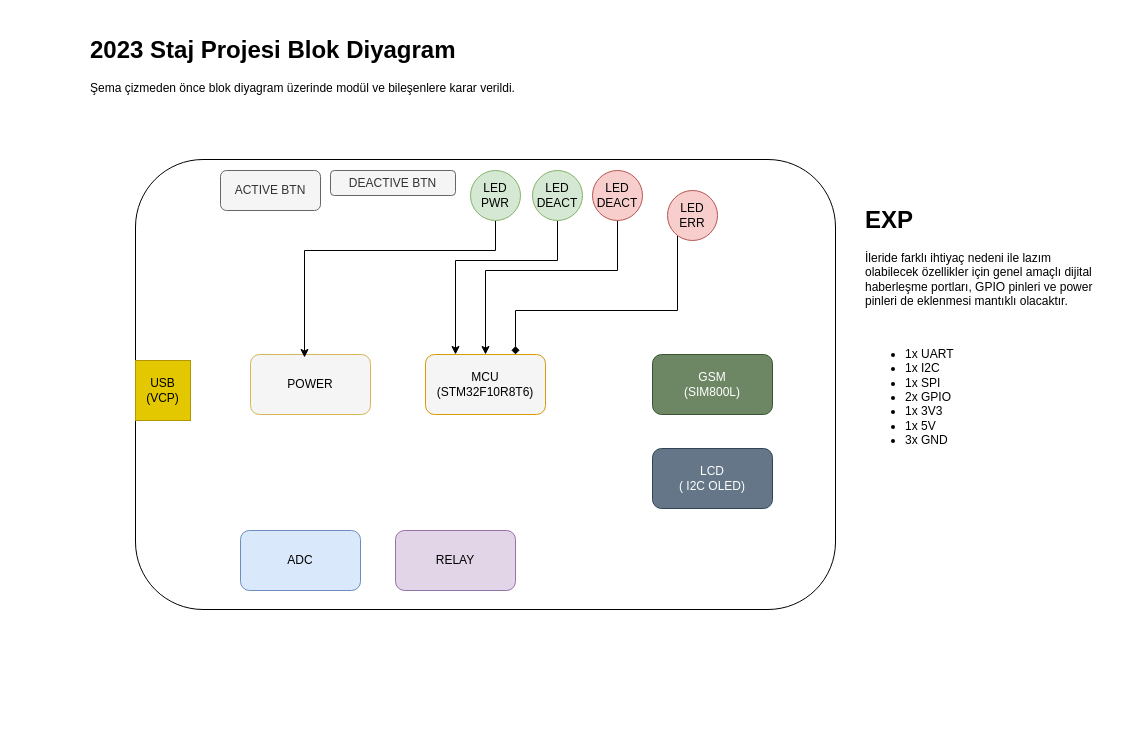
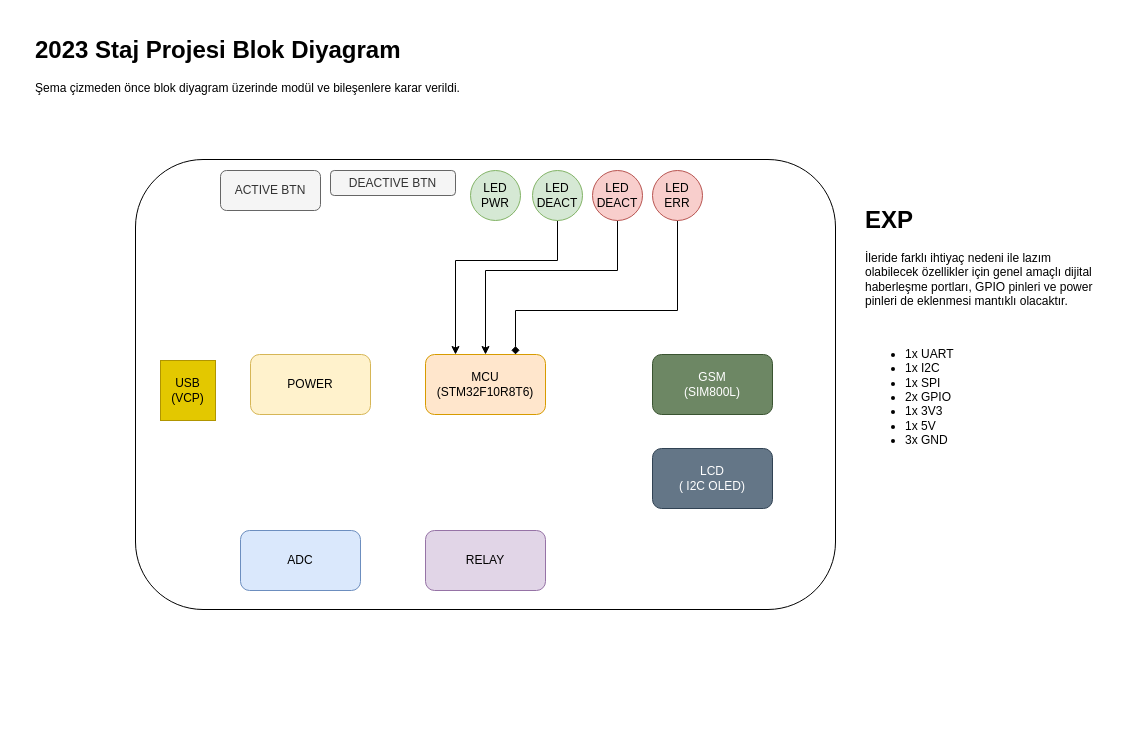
  <mxCell id="0" />
  <mxCell id="1" parent="0" />
  <mxCell id="2" value="m" style="rounded=0;whiteSpace=wrap;html=1;strokeColor=none;" parent="1" vertex="1"><mxGeometry x="20" y="20" width="1090" height="710" as="geometry" /></mxCell>
  <mxCell id="3" value="" style="rounded=1;whiteSpace=wrap;html=1;" parent="1" vertex="1"><mxGeometry x="135" y="159" width="700" height="450" as="geometry" /></mxCell>
- <mxCell id="4" value="MCU&lt;br&gt;(STM32F10R8T6)" style="rounded=1;whiteSpace=wrap;html=1;fillColor=#f5f5f5;strokeColor=#d79b00;" parent="1" vertex="1"><mxGeometry x="425" y="354" width="120" height="60" as="geometry" /></mxCell>
+ <mxCell id="4" value="MCU&lt;br&gt;(STM32F10R8T6)" style="rounded=1;whiteSpace=wrap;html=1;fillColor=#ffe6cc;strokeColor=#d79b00;" parent="1" vertex="1"><mxGeometry x="425" y="354" width="120" height="60" as="geometry" /></mxCell>
  <mxCell id="5" value="LCD&lt;br&gt;(&amp;nbsp;I2C OLED)" style="rounded=1;whiteSpace=wrap;html=1;fillColor=#647687;fontColor=#ffffff;strokeColor=#314354;" parent="1" vertex="1"><mxGeometry x="652" y="448" width="120" height="60" as="geometry" /></mxCell>
  <mxCell id="6" value="GSM&lt;br&gt;(SIM800L)" style="rounded=1;whiteSpace=wrap;html=1;fillColor=#6d8764;fontColor=#ffffff;strokeColor=#3A5431;" parent="1" vertex="1"><mxGeometry x="652" y="354" width="120" height="60" as="geometry" /></mxCell>
  <mxCell id="7" value="ADC" style="rounded=1;whiteSpace=wrap;html=1;fillColor=#dae8fc;strokeColor=#6c8ebf;" parent="1" vertex="1"><mxGeometry x="240" y="530" width="120" height="60" as="geometry" /></mxCell>
- <mxCell id="8" value="RELAY" style="rounded=1;whiteSpace=wrap;html=1;fillColor=#e1d5e7;strokeColor=#9673a6;" parent="1" vertex="1"><mxGeometry x="395" y="530" width="120" height="60" as="geometry" /></mxCell>
- <mxCell id="9" value="POWER" style="rounded=1;whiteSpace=wrap;html=1;fillColor=#f5f5f5;strokeColor=#d6b656;" parent="1" vertex="1"><mxGeometry x="250" y="354" width="120" height="60" as="geometry" /></mxCell>
- <mxCell id="10" value="USB&lt;br&gt;(VCP)" style="rounded=0;whiteSpace=wrap;html=1;fillColor=#e3c800;fontColor=#000000;strokeColor=#B09500;" parent="1" vertex="1"><mxGeometry x="135" y="360" width="55" height="60" as="geometry" /></mxCell>
+ <mxCell id="8" value="RELAY" style="rounded=1;whiteSpace=wrap;html=1;fillColor=#e1d5e7;strokeColor=#9673a6;" parent="1" vertex="1"><mxGeometry x="425" y="530" width="120" height="60" as="geometry" /></mxCell>
+ <mxCell id="9" value="POWER" style="rounded=1;whiteSpace=wrap;html=1;fillColor=#fff2cc;strokeColor=#d6b656;" parent="1" vertex="1"><mxGeometry x="250" y="354" width="120" height="60" as="geometry" /></mxCell>
+ <mxCell id="10" value="USB&lt;br&gt;(VCP)" style="rounded=0;whiteSpace=wrap;html=1;fillColor=#e3c800;fontColor=#000000;strokeColor=#B09500;" parent="1" vertex="1"><mxGeometry x="160" y="360" width="55" height="60" as="geometry" /></mxCell>
  <mxCell id="11" value="ACTIVE BTN" style="rounded=1;whiteSpace=wrap;html=1;fillColor=#f5f5f5;fontColor=#333333;strokeColor=#666666;" parent="1" vertex="1"><mxGeometry x="220" y="170" width="100" height="40" as="geometry" /></mxCell>
  <mxCell id="12" value="DEACTIVE BTN" style="rounded=1;whiteSpace=wrap;html=1;fillColor=#f5f5f5;fontColor=#333333;strokeColor=#666666;" parent="1" vertex="1"><mxGeometry x="330" y="170" width="125" height="25" as="geometry" /></mxCell>
  <mxCell id="13" style="edgeStyle=orthogonalEdgeStyle;rounded=0;orthogonalLoop=1;jettySize=auto;html=1;entryX=0.5;entryY=0;entryDx=0;entryDy=0;" parent="1" source="14" target="4" edge="1"><mxGeometry relative="1" as="geometry"><Array as="points"><mxPoint x="617" y="270" /><mxPoint x="485" y="270" /></Array></mxGeometry></mxCell>
  <mxCell id="14" value="LED&lt;br&gt;DEACT" style="ellipse;whiteSpace=wrap;html=1;aspect=fixed;fillColor=#f8cecc;strokeColor=#b85450;" parent="1" vertex="1"><mxGeometry x="592" y="170" width="50" height="50" as="geometry" /></mxCell>
  <mxCell id="15" style="edgeStyle=orthogonalEdgeStyle;rounded=0;orthogonalLoop=1;jettySize=auto;html=1;entryX=0.25;entryY=0;entryDx=0;entryDy=0;" parent="1" source="16" target="4" edge="1"><mxGeometry relative="1" as="geometry"><Array as="points"><mxPoint x="557" y="260" /><mxPoint x="455" y="260" /></Array></mxGeometry></mxCell>
  <mxCell id="16" value="LED&lt;br&gt;DEACT" style="ellipse;whiteSpace=wrap;html=1;aspect=fixed;fillColor=#d5e8d4;strokeColor=#82b366;" parent="1" vertex="1"><mxGeometry x="532" y="170" width="50" height="50" as="geometry" /></mxCell>
  <mxCell id="17" style="edgeStyle=orthogonalEdgeStyle;rounded=0;orthogonalLoop=1;jettySize=auto;html=1;entryX=0.75;entryY=0;entryDx=0;entryDy=0;endArrow=diamond;" parent="1" source="18" target="4" edge="1"><mxGeometry relative="1" as="geometry"><Array as="points"><mxPoint x="677" y="310" /><mxPoint x="515" y="310" /></Array></mxGeometry></mxCell>
- <mxCell id="18" value="LED&lt;br&gt;ERR" style="ellipse;whiteSpace=wrap;html=1;aspect=fixed;fillColor=#f8cecc;strokeColor=#b85450;" parent="1" vertex="1"><mxGeometry x="667" y="190" width="50" height="50" as="geometry" /></mxCell>
- <mxCell id="19" style="edgeStyle=orthogonalEdgeStyle;rounded=0;orthogonalLoop=1;jettySize=auto;html=1;entryX=0.45;entryY=0.05;entryDx=0;entryDy=0;entryPerimeter=0;" parent="1" source="20" target="9" edge="1"><mxGeometry relative="1" as="geometry"><Array as="points"><mxPoint x="495" y="250" /><mxPoint x="304" y="250" /></Array></mxGeometry></mxCell>
+ <mxCell id="18" value="LED&lt;br&gt;ERR" style="ellipse;whiteSpace=wrap;html=1;aspect=fixed;fillColor=#f8cecc;strokeColor=#b85450;" parent="1" vertex="1"><mxGeometry x="652" y="170" width="50" height="50" as="geometry" /></mxCell>
  <mxCell id="20" value="LED&lt;br&gt;PWR" style="ellipse;whiteSpace=wrap;html=1;aspect=fixed;fillColor=#d5e8d4;strokeColor=#82b366;" parent="1" vertex="1"><mxGeometry x="470" y="170" width="50" height="50" as="geometry" /></mxCell>
- <mxCell id="21" value="&lt;h1&gt;2023 Staj Projesi Blok Diyagram&lt;/h1&gt;&lt;p&gt;Şema çizmeden önce blok diyagram üzerinde modül ve bileşenlere karar verildi.&lt;/p&gt;" style="text;html=1;strokeColor=none;fillColor=none;spacing=5;spacingTop=-20;whiteSpace=wrap;overflow=hidden;rounded=0;" parent="1" vertex="1"><mxGeometry x="85" y="30" width="480" height="110" as="geometry" /></mxCell>
+ <mxCell id="21" value="&lt;h1&gt;2023 Staj Projesi Blok Diyagram&lt;/h1&gt;&lt;p&gt;Şema çizmeden önce blok diyagram üzerinde modül ve bileşenlere karar verildi.&lt;/p&gt;" style="text;html=1;strokeColor=none;fillColor=none;spacing=5;spacingTop=-20;whiteSpace=wrap;overflow=hidden;rounded=0;" parent="1" vertex="1"><mxGeometry x="30" y="30" width="480" height="110" as="geometry" /></mxCell>
  <mxCell id="22" value="&lt;h1&gt;EXP&lt;/h1&gt;&lt;p&gt;İleride farklı ihtiyaç nedeni ile lazım olabilecek özellikler için genel amaçlı dijital haberleşme portları, GPIO pinleri ve power pinleri de eklenmesi mantıklı olacaktır.&lt;/p&gt;&lt;p&gt;&lt;br&gt;&lt;/p&gt;&lt;p&gt;&lt;/p&gt;&lt;ul&gt;&lt;li&gt;1x UART&lt;/li&gt;&lt;li&gt;1x I2C&lt;/li&gt;&lt;li&gt;1x SPI&lt;/li&gt;&lt;li&gt;2x GPIO&lt;/li&gt;&lt;li&gt;1x 3V3&lt;/li&gt;&lt;li&gt;1x 5V&lt;/li&gt;&lt;li&gt;3x GND&lt;/li&gt;&lt;/ul&gt;&lt;p&gt;&lt;/p&gt;" style="text;html=1;strokeColor=none;fillColor=none;spacing=5;spacingTop=-20;whiteSpace=wrap;overflow=hidden;rounded=0;" parent="1" vertex="1"><mxGeometry x="860" y="200" width="250" height="370" as="geometry" /></mxCell>
